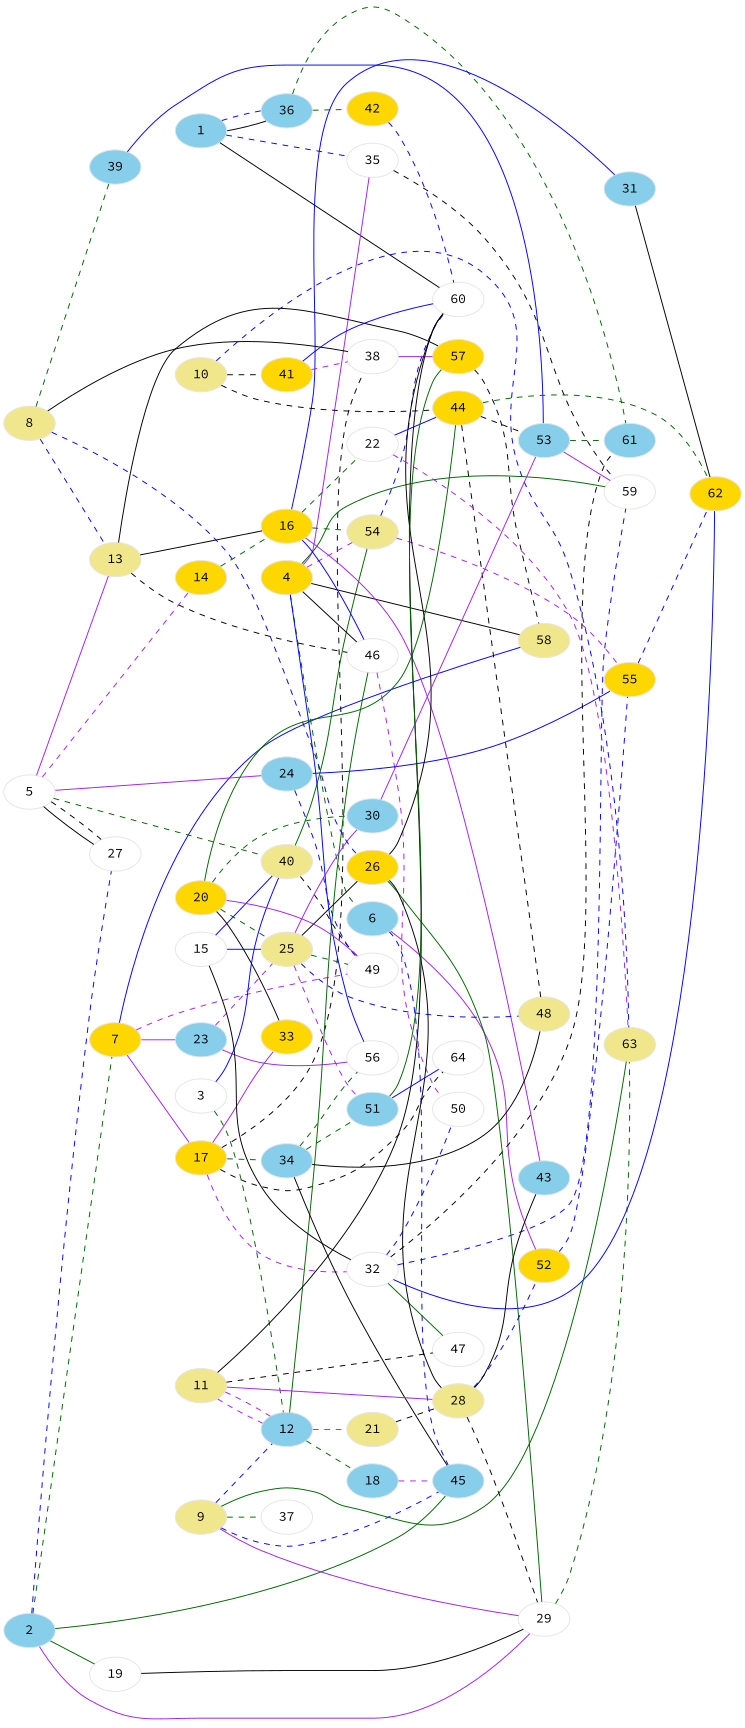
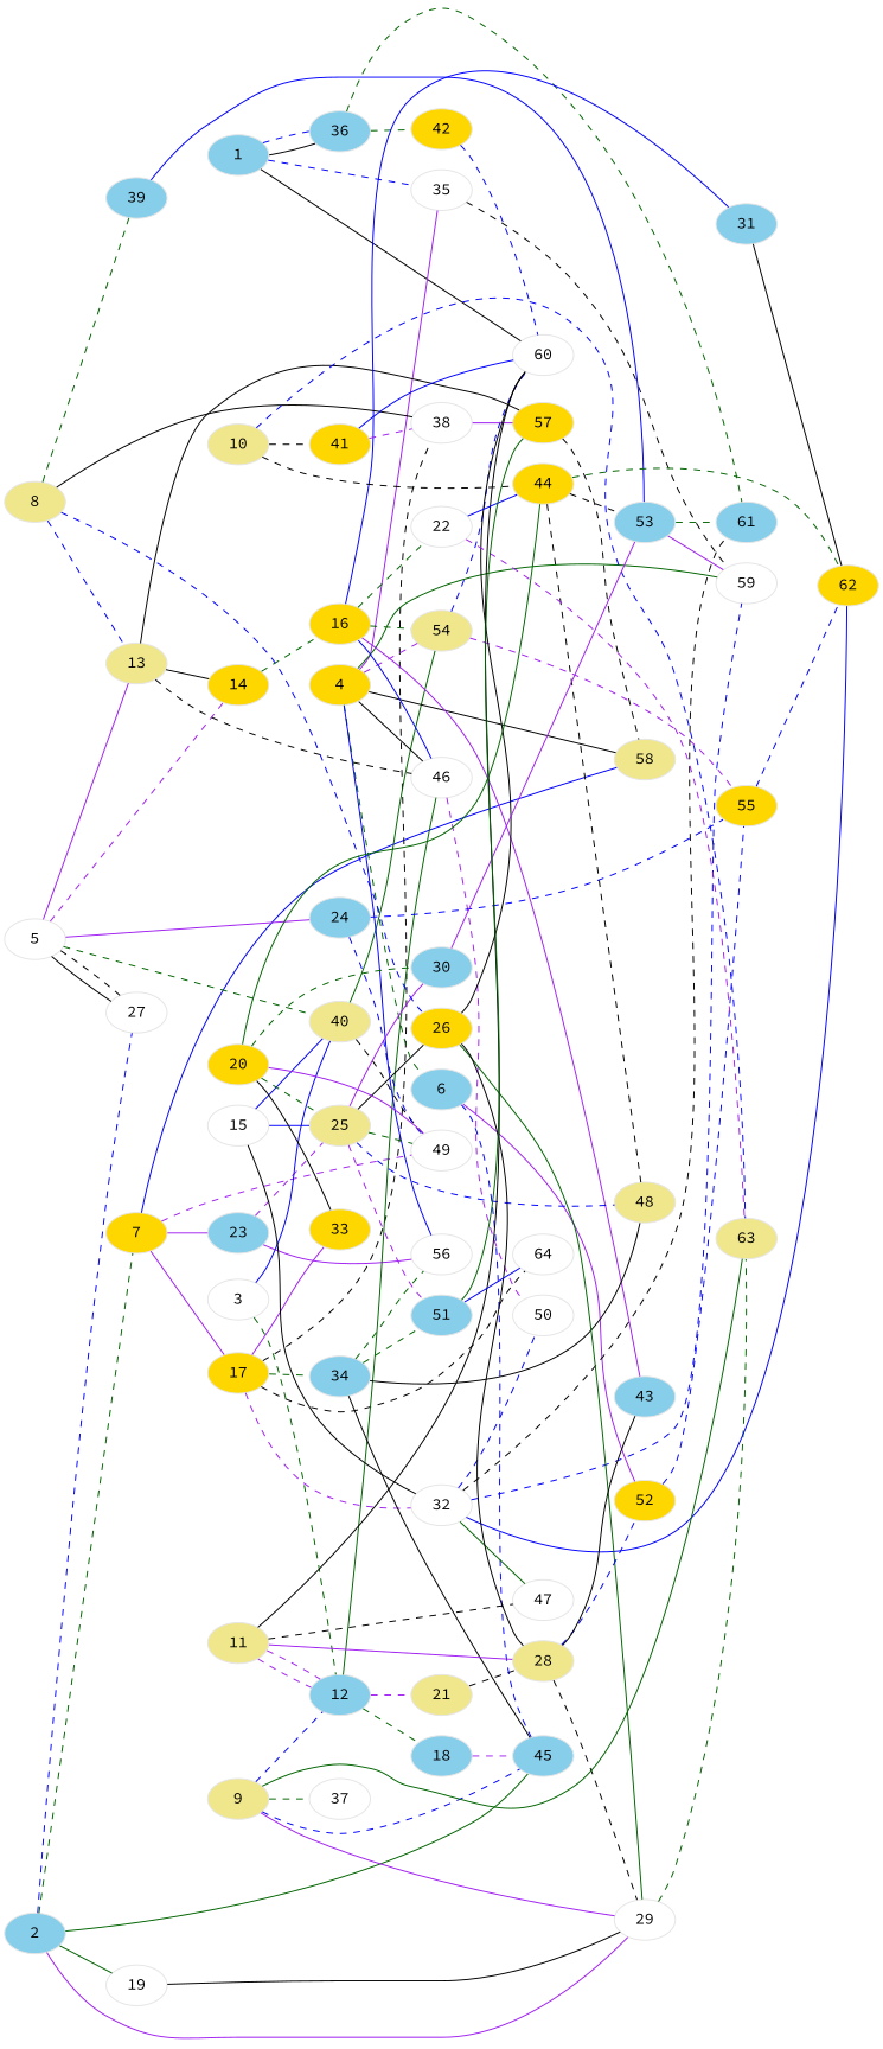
  graph {
    fontname="Source Code Pro"
    rankdir=LR
    node [color=gray90 fillcolor=white fontname="Source Code Pro" style=filled]
    edge [color=black fontname="Source Code Pro" style=dashed]
    1 [fillcolor=skyblue]
    35
    36 [fillcolor=skyblue]
    60
    59
    61 [fillcolor=skyblue]
    42 [fillcolor=gold]
    2 [fillcolor=skyblue]
    7 [fillcolor=gold]
    27
    29
    45 [fillcolor=skyblue]
    19
    58 [fillcolor=khaki]
    17 [fillcolor=gold]
    23 [fillcolor=skyblue]
    49
    63 [fillcolor=khaki]
    12 [fillcolor=skyblue]
    3
    40 [fillcolor=khaki]
    46
    18 [fillcolor=skyblue]
    21 [fillcolor=khaki]
    54 [fillcolor=khaki]
    4 [fillcolor=gold]
    6 [fillcolor=skyblue]
    56
    52 [fillcolor=gold]
    50
    55 [fillcolor=gold]
    5
    13 [fillcolor=khaki]
    14 [fillcolor=gold]
    24 [fillcolor=skyblue]
    57 [fillcolor=gold]
    16 [fillcolor=gold]
    38
    32
    33 [fillcolor=gold]
    34 [fillcolor=skyblue]
    64
    25 [fillcolor=khaki]
    8 [fillcolor=khaki]
    26 [fillcolor=gold]
    39 [fillcolor=skyblue]
    28 [fillcolor=khaki]
    53 [fillcolor=skyblue]
    9 [fillcolor=khaki]
    37
    10 [fillcolor=khaki]
    41 [fillcolor=gold]
    44 [fillcolor=gold]
    48 [fillcolor=khaki]
    62 [fillcolor=gold]
    11 [fillcolor=khaki]
    47
    43 [fillcolor=skyblue]
    22
    31 [fillcolor=skyblue]
    15
    30 [fillcolor=skyblue]
    51 [fillcolor=skyblue]
    20 [fillcolor=gold]
    1 -- 35 [color=blue]
    1 -- 36 [style=solid]
    1 -- 36 [color=blue]
    1 -- 60 [style=solid]
    35 -- 59
    36 -- 61 [color=darkgreen]
    36 -- 42 [color=darkgreen]
    42 -- 60 [color=blue]
    2 -- 7 [color=darkgreen]
    2 -- 27 [color=blue]
    2 -- 29 [color=purple style=solid]
    2 -- 45 [color=darkgreen style=solid]
    2 -- 19 [color=darkgreen style=solid]
    7 -- 58 [color=blue style=solid]
    7 -- 17 [color=purple style=solid]
    7 -- 23 [color=purple style=solid]
    7 -- 49 [color=purple]
    29 -- 63 [color=darkgreen]
    19 -- 29 [style=solid]
    17 -- 38
    17 -- 32 [color=purple]
    17 -- 33 [color=purple style=solid]
    17 -- 34 [color=darkgreen]
    17 -- 64
    23 -- 56 [color=purple style=solid]
    23 -- 25 [color=purple]
    12 -- 46 [color=darkgreen style=solid]
    12 -- 18 [color=darkgreen]
    12 -- 21 [color=purple]
    3 -- 12 [color=darkgreen]
    3 -- 40 [color=blue style=solid]
    40 -- 49
    40 -- 54 [color=darkgreen style=solid]
    46 -- 50 [color=purple]
    18 -- 45 [color=purple]
    21 -- 28
    54 -- 60 [color=blue]
    54 -- 55 [color=purple]
    4 -- 35 [color=purple style=solid]
    4 -- 59 [color=darkgreen style=solid]
    4 -- 58 [style=solid]
    4 -- 46 [style=solid]
    4 -- 54 [color=purple]
    4 -- 6 [color=darkgreen]
    4 -- 56 [color=blue style=solid]
    6 -- 45 [color=blue]
    6 -- 52 [color=purple style=solid]
    52 -- 55 [color=blue]
    55 -- 62 [color=blue]
    5 -- 27 [style=solid]
    5 -- 27
    5 -- 40 [color=darkgreen]
    5 -- 13 [color=purple style=solid]
    5 -- 14 [color=purple]
    5 -- 24 [color=purple style=solid]
    13 -- 46
-   13 -- 16 [style=solid]
+   13 -- 14 [style=solid]
    13 -- 57 [style=solid]
    14 -- 16 [color=darkgreen]
    24 -- 49 [color=blue]
-   24 -- 55 [color=blue style=solid]
+   24 -- 55 [color=blue]
    57 -- 58
    16 -- 46 [color=blue style=solid]
    16 -- 54 [color=darkgreen]
    16 -- 43 [color=purple style=solid]
    16 -- 22 [color=darkgreen]
    16 -- 31 [color=blue style=solid]
    38 -- 57 [color=purple style=solid]
    32 -- 59 [color=blue]
    32 -- 61
    32 -- 50 [color=blue]
    32 -- 62 [color=blue style=solid]
    32 -- 47 [color=darkgreen style=solid]
    34 -- 45 [style=solid]
    34 -- 56 [color=darkgreen]
    34 -- 48 [style=solid]
    34 -- 51 [color=darkgreen]
    25 -- 49 [color=darkgreen]
    25 -- 26 [style=solid]
    25 -- 48 [color=blue]
    25 -- 30 [color=purple style=solid]
    25 -- 51 [color=purple]
    8 -- 13 [color=blue]
    8 -- 38 [style=solid]
    8 -- 26 [color=blue]
    8 -- 39 [color=darkgreen]
    26 -- 60 [style=solid]
    26 -- 29 [color=darkgreen style=solid]
    26 -- 28 [style=solid]
    39 -- 53 [color=blue style=solid]
    28 -- 29
    28 -- 52 [color=blue]
    28 -- 43 [style=solid]
    53 -- 59 [color=purple style=solid]
    53 -- 61 [color=darkgreen]
    9 -- 29 [color=purple style=solid]
    9 -- 45 [color=blue]
    9 -- 63 [color=darkgreen style=solid]
    9 -- 12 [color=blue]
    9 -- 37 [color=darkgreen]
    10 -- 63 [color=blue]
    10 -- 41
    10 -- 44
    41 -- 60 [color=blue style=solid]
    41 -- 38 [color=purple]
    44 -- 53
    44 -- 48
    44 -- 62 [color=darkgreen]
    11 -- 60 [style=solid]
    11 -- 12 [color=purple]
    11 -- 12 [color=purple]
    11 -- 28 [color=purple style=solid]
    11 -- 47
    22 -- 63 [color=purple]
    22 -- 44 [color=blue style=solid]
    31 -- 62 [style=solid]
    15 -- 40 [color=blue style=solid]
    15 -- 32 [style=solid]
    15 -- 25 [color=blue style=solid]
    30 -- 53 [color=purple style=solid]
    51 -- 57 [color=darkgreen style=solid]
    51 -- 64 [color=blue style=solid]
    20 -- 49 [color=purple style=solid]
    20 -- 33 [style=solid]
    20 -- 25 [color=darkgreen]
    20 -- 44 [color=darkgreen style=solid]
    20 -- 30 [color=darkgreen]
  }
